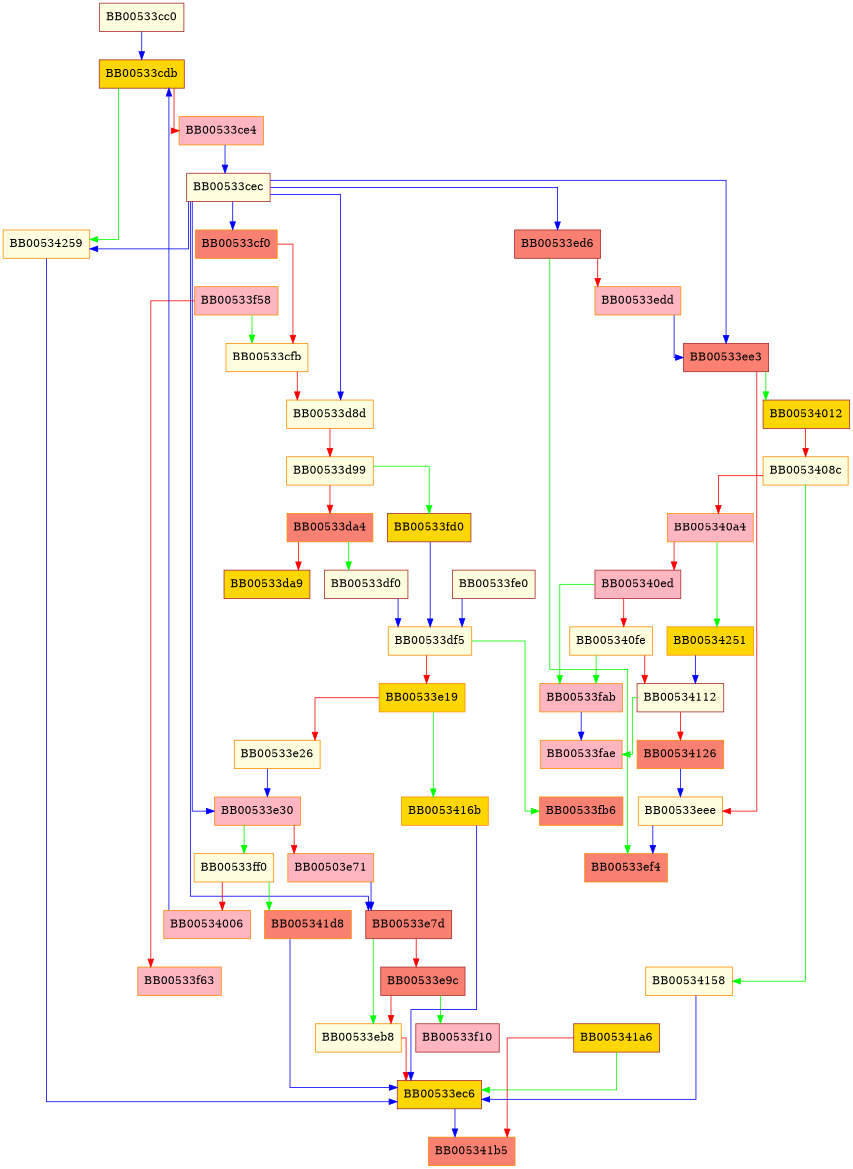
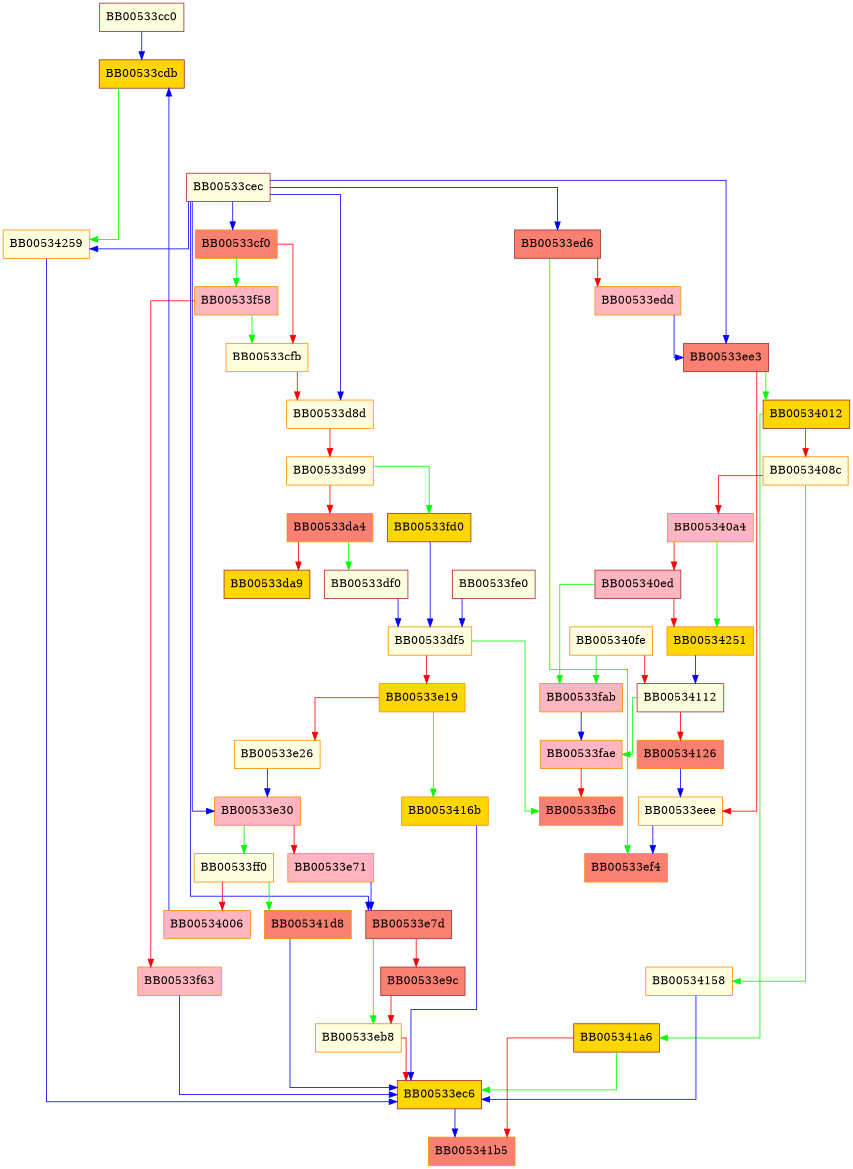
  digraph {
    splines=ortho
    node [color=darkorange fillcolor=lightyellow shape=box style=filled]
    edge [color=blue]
    BB00533cc0 [color=brown]
    BB00533cdb [color=brown fillcolor=gold]
    BB00534259
-   BB00533ce4 [fillcolor=lightpink]
    BB00533ec6 [color=brown fillcolor=gold]
    BB00533cec [color=brown]
    BB005341b5 [fillcolor=salmon]
    BB00533cf0 [fillcolor=salmon]
    BB00533d8d
    BB00533e30 [fillcolor=lightpink]
    BB00533e7d [color=brown fillcolor=salmon]
    BB00533ee3 [color=brown fillcolor=salmon]
    BB00533ed6 [color=brown fillcolor=salmon]
    BB00533f58 [fillcolor=lightpink]
    BB00533cfb
    BB00533d99
    BB00533ff0
-   BB00533e71 [fillcolor=lightpink label=BB00503e71]
+   BB00533e71 [fillcolor=lightpink]
    BB00533eb8
    BB00533e9c [color=brown fillcolor=salmon]
    BB00534012 [color=brown fillcolor=gold]
    BB00533eee
    BB00533ef4 [fillcolor=salmon]
    BB00533edd [fillcolor=lightpink]
    BB00533f63 [fillcolor=lightpink]
    BB00533fe0 [color=brown]
    BB00533df5
    BB00533fd0 [color=brown fillcolor=gold]
    BB00533da4 [fillcolor=salmon]
    BB005341d8 [fillcolor=salmon]
    BB00534006 [fillcolor=lightpink]
-   BB00533f10 [color=brown fillcolor=lightpink]
    BB005341a6 [color=brown fillcolor=gold]
    BB0053408c
    BB00533fb6 [fillcolor=salmon]
    BB00533e19 [fillcolor=gold]
    BB00533df0 [color=brown]
    BB00533da9 [color=brown fillcolor=gold]
    BB0053416b [fillcolor=gold]
    BB00533e26
    BB00534158
    BB005340a4 [fillcolor=lightpink]
    BB00533fab [fillcolor=lightpink]
    BB00533fae [fillcolor=lightpink]
    BB00534251 [fillcolor=gold]
    BB005340ed [color=brown fillcolor=lightpink]
    BB00534112 [color=brown]
    BB005340fe
    BB00534126 [fillcolor=salmon]
    BB00533cc0 -> BB00533cdb
    BB00533cdb -> BB00534259 [color=green]
-   BB00533cdb -> BB00533ce4 [color=red]
    BB00534259 -> BB00533ec6
-   BB00533ce4 -> BB00533cec
    BB00533ec6 -> BB005341b5
    BB00533cec -> BB00534259
    BB00533cec -> BB00533cf0
    BB00533cec -> BB00533d8d
    BB00533cec -> BB00533e30
    BB00533cec -> BB00533e7d
    BB00533cec -> BB00533ee3
    BB00533cec -> BB00533ed6
+   BB00533cf0 -> BB00533f58 [color=green]
    BB00533cf0 -> BB00533cfb [color=red]
    BB00533d8d -> BB00533d99 [color=red]
    BB00533e30 -> BB00533ff0 [color=green]
    BB00533e30 -> BB00533e71 [color=red]
    BB00533e7d -> BB00533eb8 [color=green]
    BB00533e7d -> BB00533e9c [color=red]
    BB00533ee3 -> BB00534012 [color=green]
    BB00533ee3 -> BB00533eee [color=red]
    BB00533ed6 -> BB00533ef4 [color=green]
    BB00533ed6 -> BB00533edd [color=red]
    BB00533f58 -> BB00533cfb [color=green]
    BB00533f58 -> BB00533f63 [color=red]
    BB00533cfb -> BB00533d8d [color=red]
    BB00533d99 -> BB00533fd0 [color=green]
    BB00533d99 -> BB00533da4 [color=red]
    BB00533ff0 -> BB005341d8 [color=green]
    BB00533ff0 -> BB00534006 [color=red]
    BB00533e71 -> BB00533e7d
    BB00533eb8 -> BB00533ec6 [color=red]
    BB00533e9c -> BB00533eb8 [color=red]
-   BB00533e9c -> BB00533f10 [color=green]
+   BB00534012 -> BB005341a6 [color=green]
    BB00534012 -> BB0053408c [color=red]
    BB00533eee -> BB00533ef4
    BB00533edd -> BB00533ee3
+   BB00533f63 -> BB00533ec6
    BB00533fe0 -> BB00533df5
    BB00533df5 -> BB00533fb6 [color=green]
    BB00533df5 -> BB00533e19 [color=red]
    BB00533fd0 -> BB00533df5
    BB00533da4 -> BB00533df0 [color=green]
    BB00533da4 -> BB00533da9 [color=red]
    BB005341d8 -> BB00533ec6
    BB00534006 -> BB00533cdb
    BB005341a6 -> BB00533ec6 [color=green]
    BB005341a6 -> BB005341b5 [color=red]
    BB0053408c -> BB00534158 [color=green]
    BB0053408c -> BB005340a4 [color=red]
    BB00533e19 -> BB0053416b [color=green]
    BB00533e19 -> BB00533e26 [color=red]
    BB00533df0 -> BB00533df5
    BB0053416b -> BB00533ec6
    BB00533e26 -> BB00533e30
    BB00534158 -> BB00533ec6
    BB005340a4 -> BB00534251 [color=green]
    BB005340a4 -> BB005340ed [color=red]
    BB00533fab -> BB00533fae
+   BB00533fae -> BB00533fb6 [color=red]
    BB00534251 -> BB00534112
    BB005340ed -> BB00533fab [color=green]
-   BB005340ed -> BB005340fe [color=red]
+   BB005340ed -> BB00534251 [color=red]
    BB00534112 -> BB00533fae [color=green]
    BB00534112 -> BB00534126 [color=red]
    BB005340fe -> BB00533fab [color=green]
    BB005340fe -> BB00534112 [color=red]
    BB00534126 -> BB00533eee
  }
